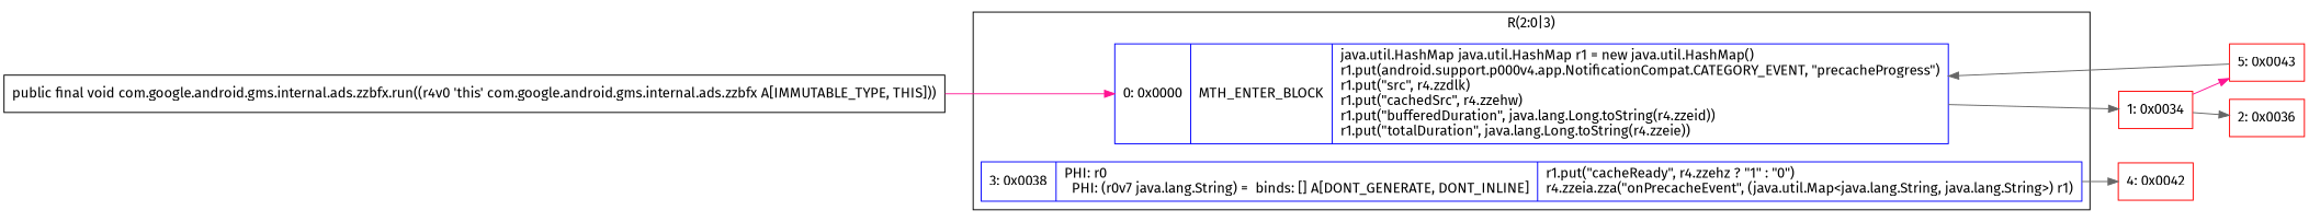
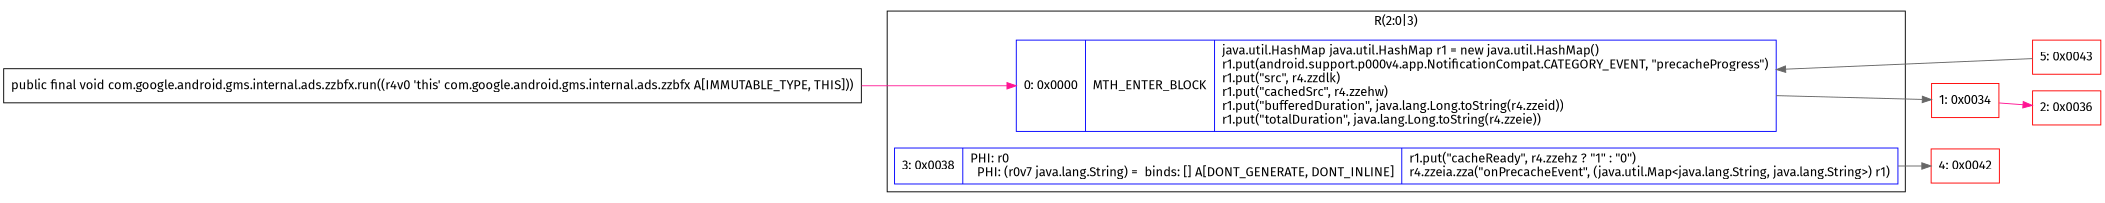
  digraph {
    fontname="Fira Sans"
    rankdir=LR
    node [color=red fontname="Fira Sans" shape=record]
    edge [color=gray40 fontname="Fira Sans"]
    n1 [color=blue label="{0\:\ 0x0000|MTH_ENTER_BLOCK\l|java.util.HashMap java.util.HashMap r1 = new java.util.HashMap()\lr1.put(android.support.p000v4.app.NotificationCompat.CATEGORY_EVENT, \"precacheProgress\")\lr1.put(\"src\", r4.zzdlk)\lr1.put(\"cachedSrc\", r4.zzehw)\lr1.put(\"bufferedDuration\", java.lang.Long.toString(r4.zzeid))\lr1.put(\"totalDuration\", java.lang.Long.toString(r4.zzeie))\l}"]
    n2 [color=blue label="{3\:\ 0x0038|PHI: r0 \l  PHI: (r0v7 java.lang.String) =  binds: [] A[DONT_GENERATE, DONT_INLINE]\l|r1.put(\"cacheReady\", r4.zzehz ? \"1\" : \"0\")\lr4.zzeia.zza(\"onPrecacheEvent\", (java.util.Map\<java.lang.String, java.lang.String\>) r1)\l}"]
    n3 [label="{1\:\ 0x0034}"]
    n4 [label="{4\:\ 0x0042}"]
    n5 [label="{2\:\ 0x0036}"]
    n6 [label="{5\:\ 0x0043}"]
    n7 [label="{public final void com.google.android.gms.internal.ads.zzbfx.run((r4v0 'this' com.google.android.gms.internal.ads.zzbfx A[IMMUTABLE_TYPE, THIS])) }" color=""]
    subgraph cluster_1 {
      label="R(2:0|3)"
      n1
      n2
    }
    n1 -> n3
    n2 -> n4
-   n3 -> n5
-   n3 -> n6 [color=deeppink]
+   n3 -> n5 [color=deeppink]
    n6 -> n1
    n7 -> n1 [color=deeppink]
  }
